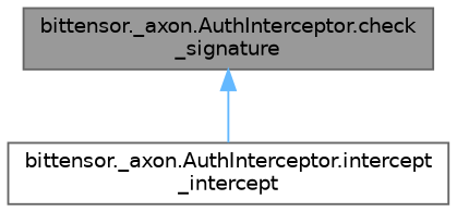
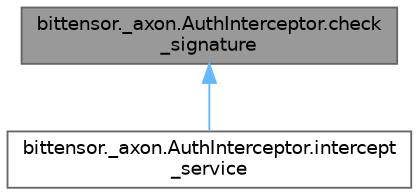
  digraph {
    rankdir=TB
    node [fontname=Helvetica fontsize=10 shape=box style=filled]
    n1 [color=gray40 fillcolor=grey60 fontcolor=black height=0.2 label="bittensor._axon.AuthInterceptor.check\l_signature" width=0.4]
-   n2 [color=grey40 fillcolor=white height=0.2 label="bittensor._axon.AuthInterceptor.intercept\l_intercept" width=0.4]
+   n2 [color=grey40 fillcolor=white height=0.2 label="bittensor._axon.AuthInterceptor.intercept\l_service" width=0.4]
    n1 -> n2 [color=steelblue1 dir=back fontname=Helvetica fontsize=10 labelfontname=Helvetica labelfontsize=10 style=solid]
  }
